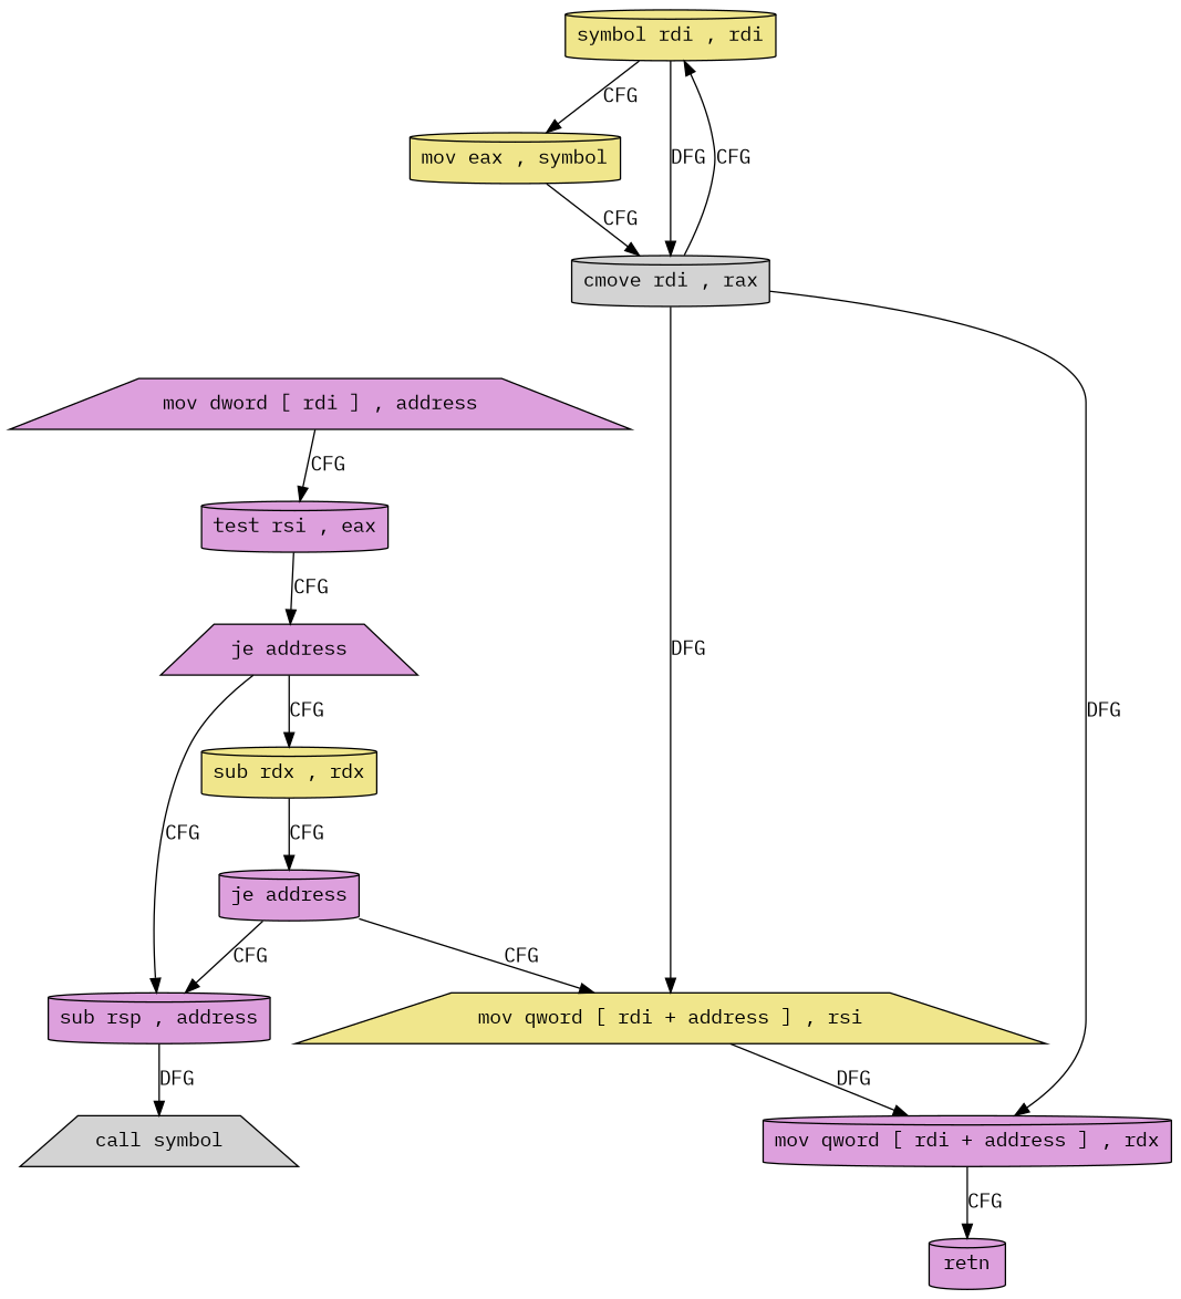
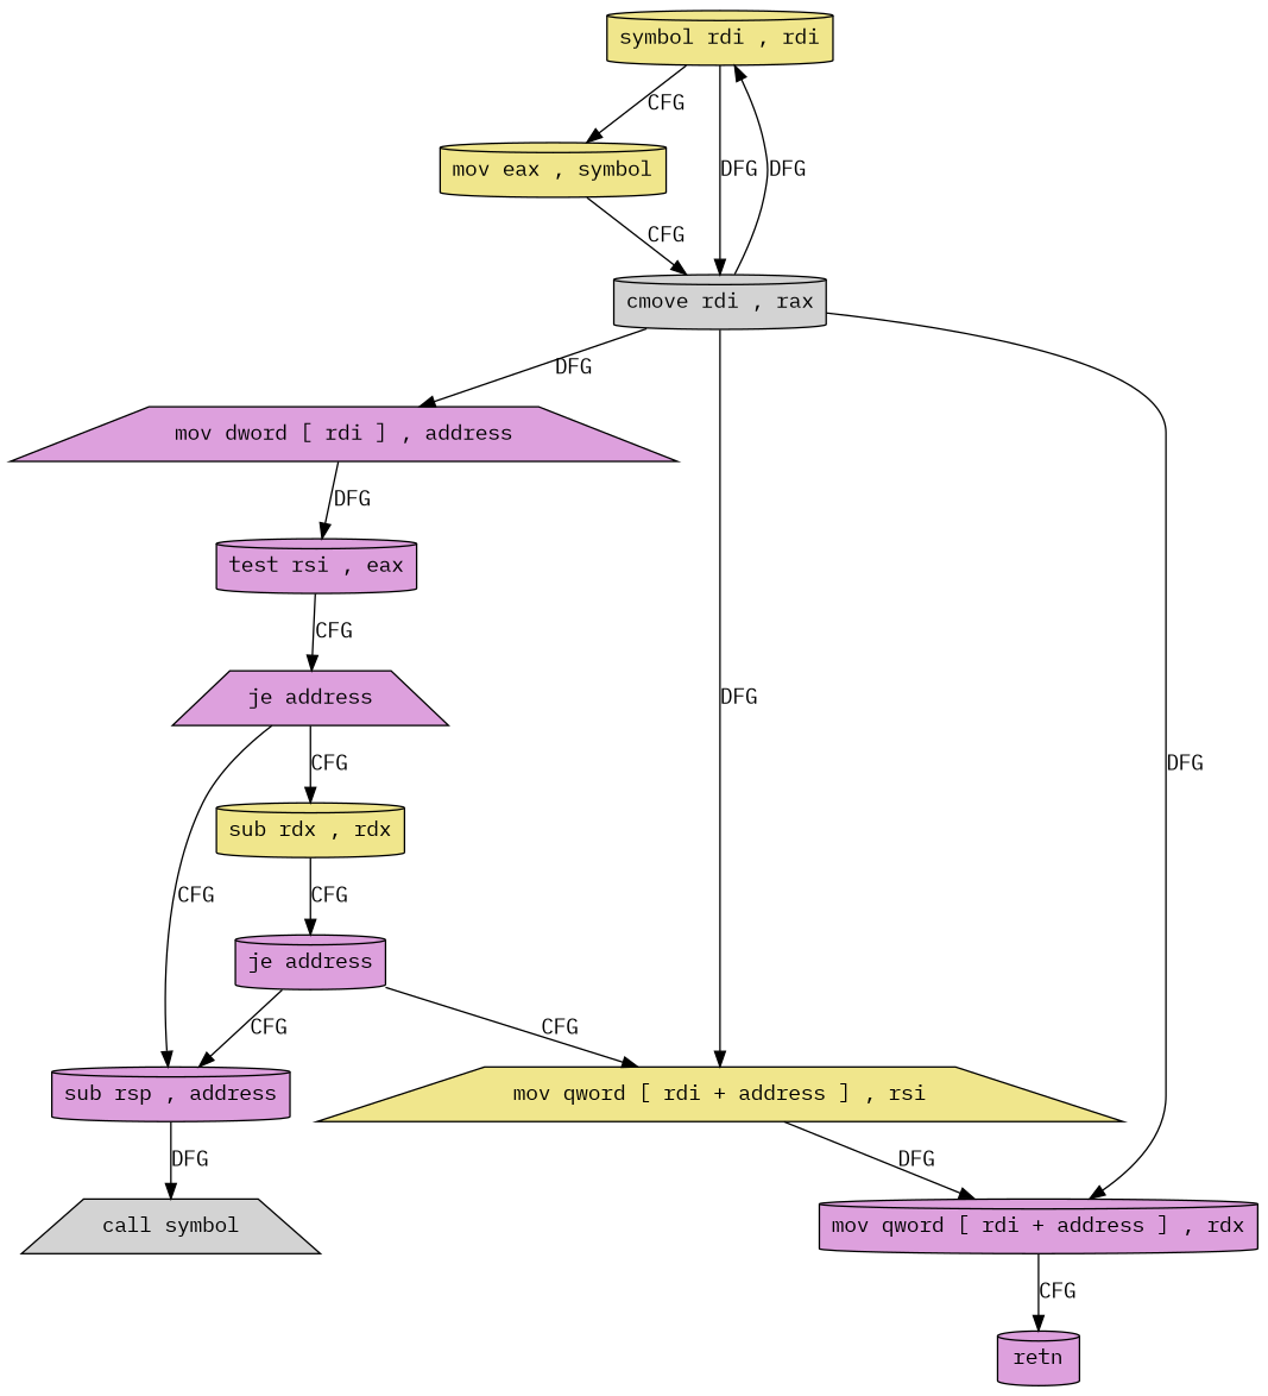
  digraph {
    fontname="IBM Plex Mono"
    node [fillcolor=plum fontname="IBM Plex Mono" shape=cylinder style=filled]
    edge [fontname="IBM Plex Mono"]
    n1 [fillcolor=khaki label="symbol rdi , rdi"]
    n2 [fillcolor=khaki label="mov eax , symbol"]
    n3 [fillcolor=lightgrey label="cmove rdi , rax"]
    n4 [label="mov dword [ rdi ] , address" shape=trapezium]
    n5 [fillcolor=khaki label="mov qword [ rdi + address ] , rsi" shape=trapezium]
    n6 [label="mov qword [ rdi + address ] , rdx"]
    n7 [label="test rsi , eax"]
    n8 [label=retn]
    n9 [label="je address" shape=trapezium]
    n10 [label="sub rsp , address"]
    n11 [fillcolor=khaki label="sub rdx , rdx"]
    n12 [fillcolor=lightgrey label="call symbol" shape=trapezium]
    n13 [label="je address"]
    n1 -> n2 [label=CFG]
    n1 -> n3 [label=DFG]
    n2 -> n3 [label=CFG]
-   n3 -> n1 [label=CFG]
+   n3 -> n1 [label=DFG]
+   n3 -> n4 [label=DFG]
    n3 -> n5 [label=DFG]
    n3 -> n6 [label=DFG]
-   n4 -> n7 [label=CFG]
+   n4 -> n7 [label=DFG]
    n5 -> n6 [label=DFG]
    n6 -> n8 [label=CFG]
    n7 -> n9 [label=CFG]
    n9 -> n10 [label=CFG]
    n9 -> n11 [label=CFG]
    n10 -> n12 [label=DFG]
    n11 -> n13 [label=CFG]
    n13 -> n5 [label=CFG]
    n13 -> n10 [label=CFG]
  }
